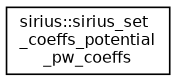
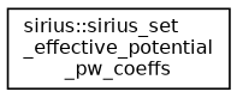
  digraph {
    rankdir=LR
-   n1 [color=black fillcolor=white fontname=Helvetica fontsize=10 height=0.2 label="sirius::sirius_set\l_coeffs_potential\l_pw_coeffs" shape=record style=filled width=0.4]
+   n1 [color=black fillcolor=white fontname=Helvetica fontsize=10 height=0.2 label="sirius::sirius_set\l_effective_potential\l_pw_coeffs" shape=record style=filled width=0.4]
  }
